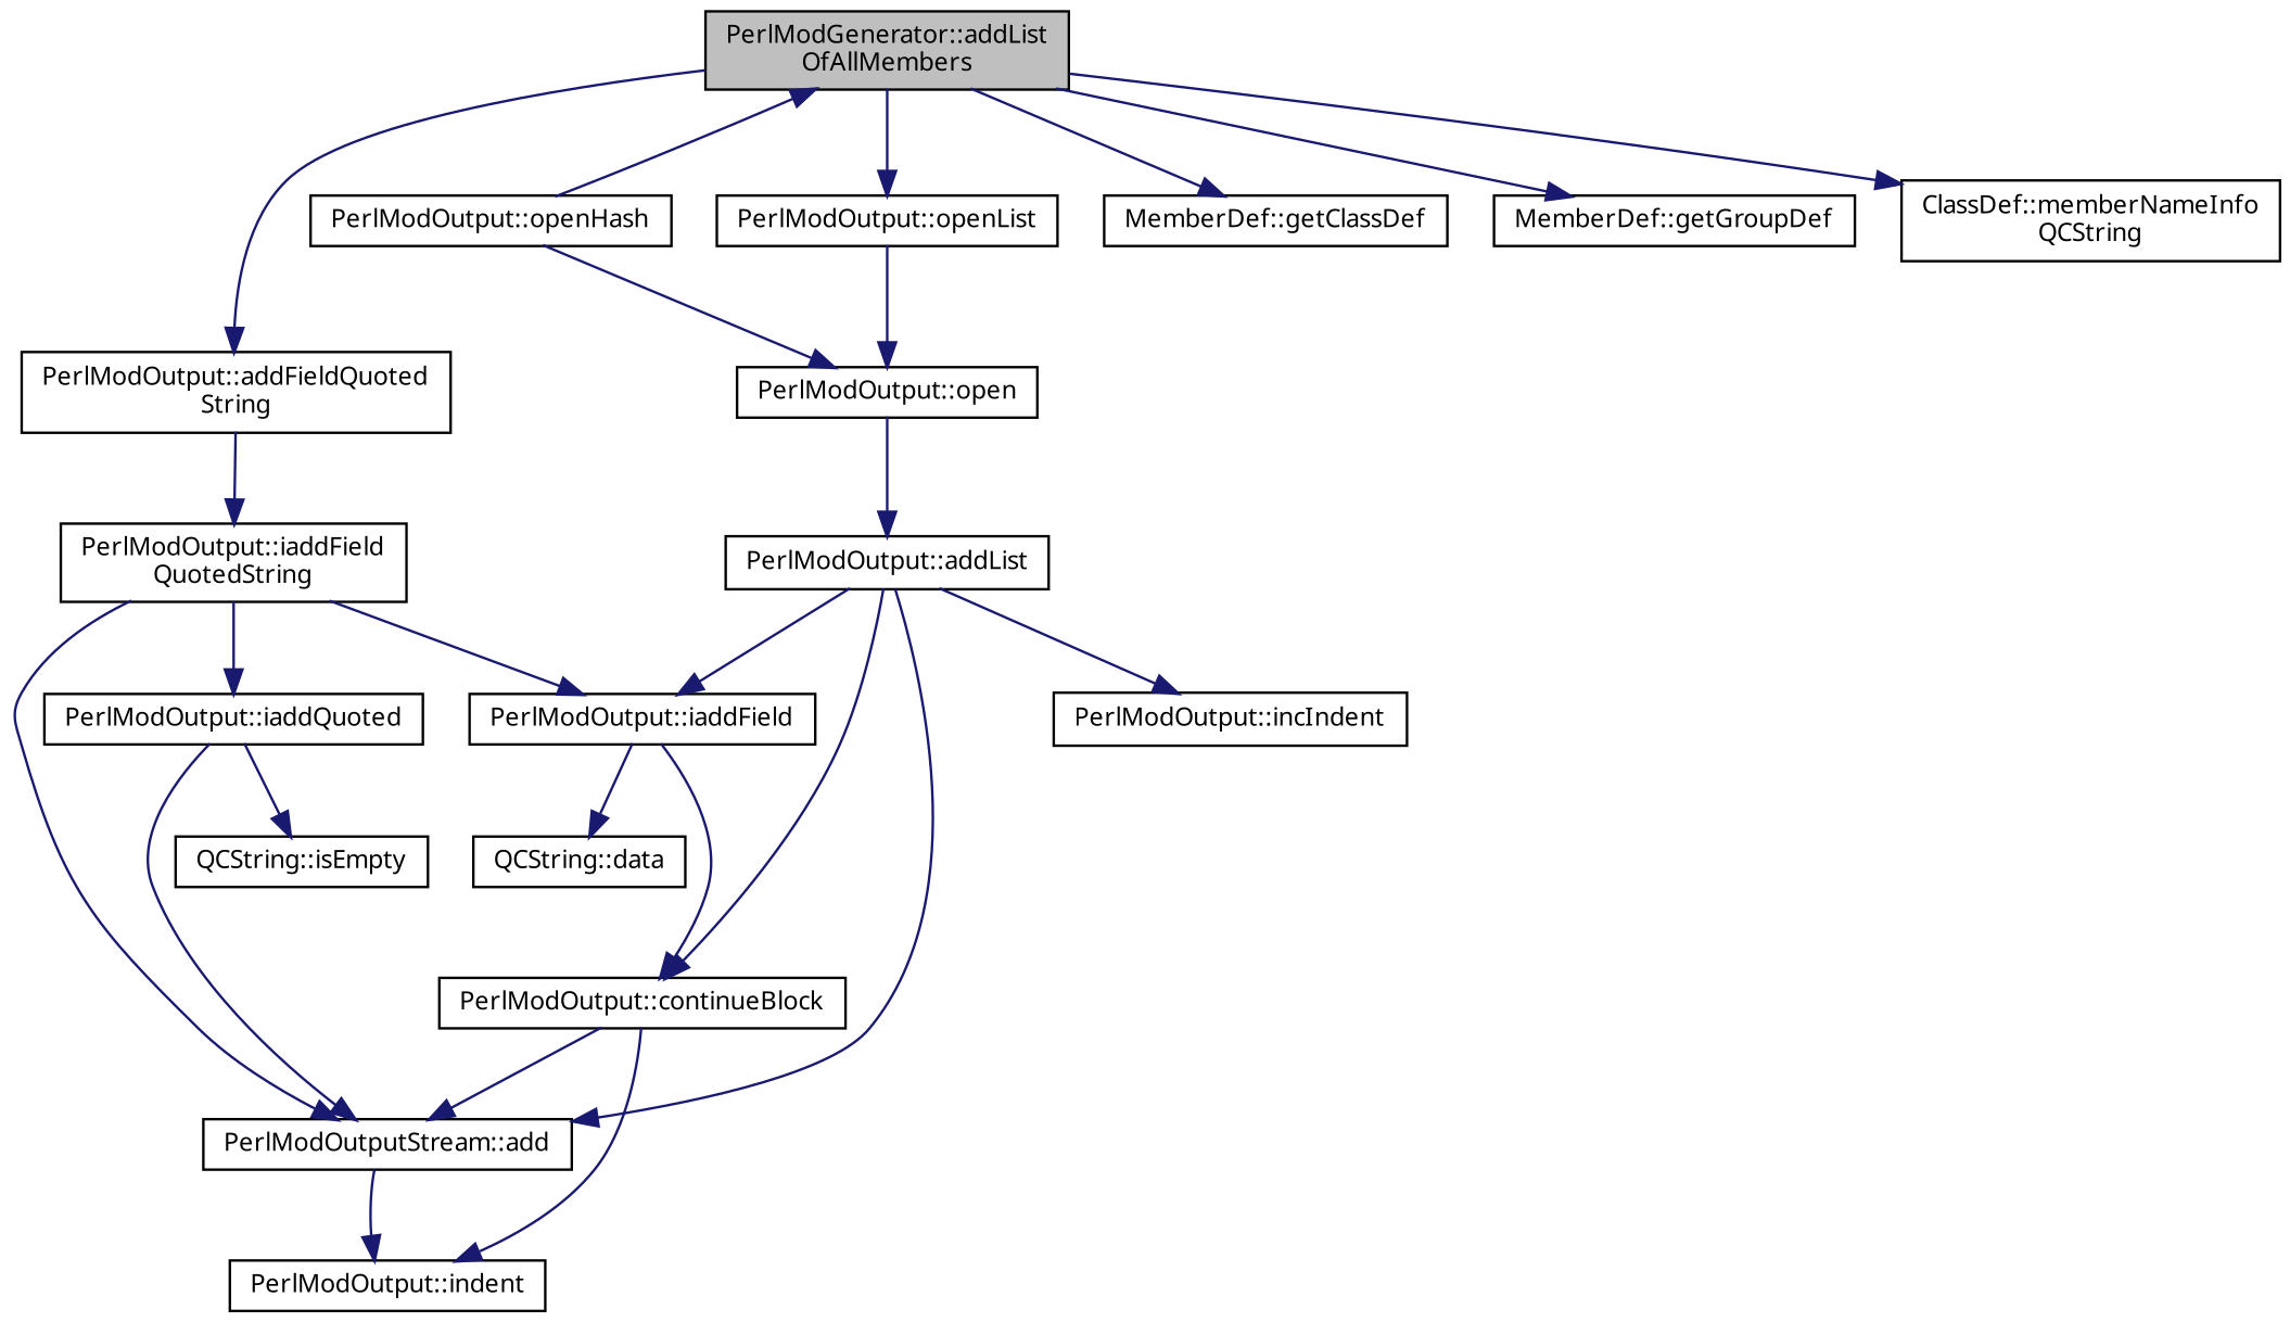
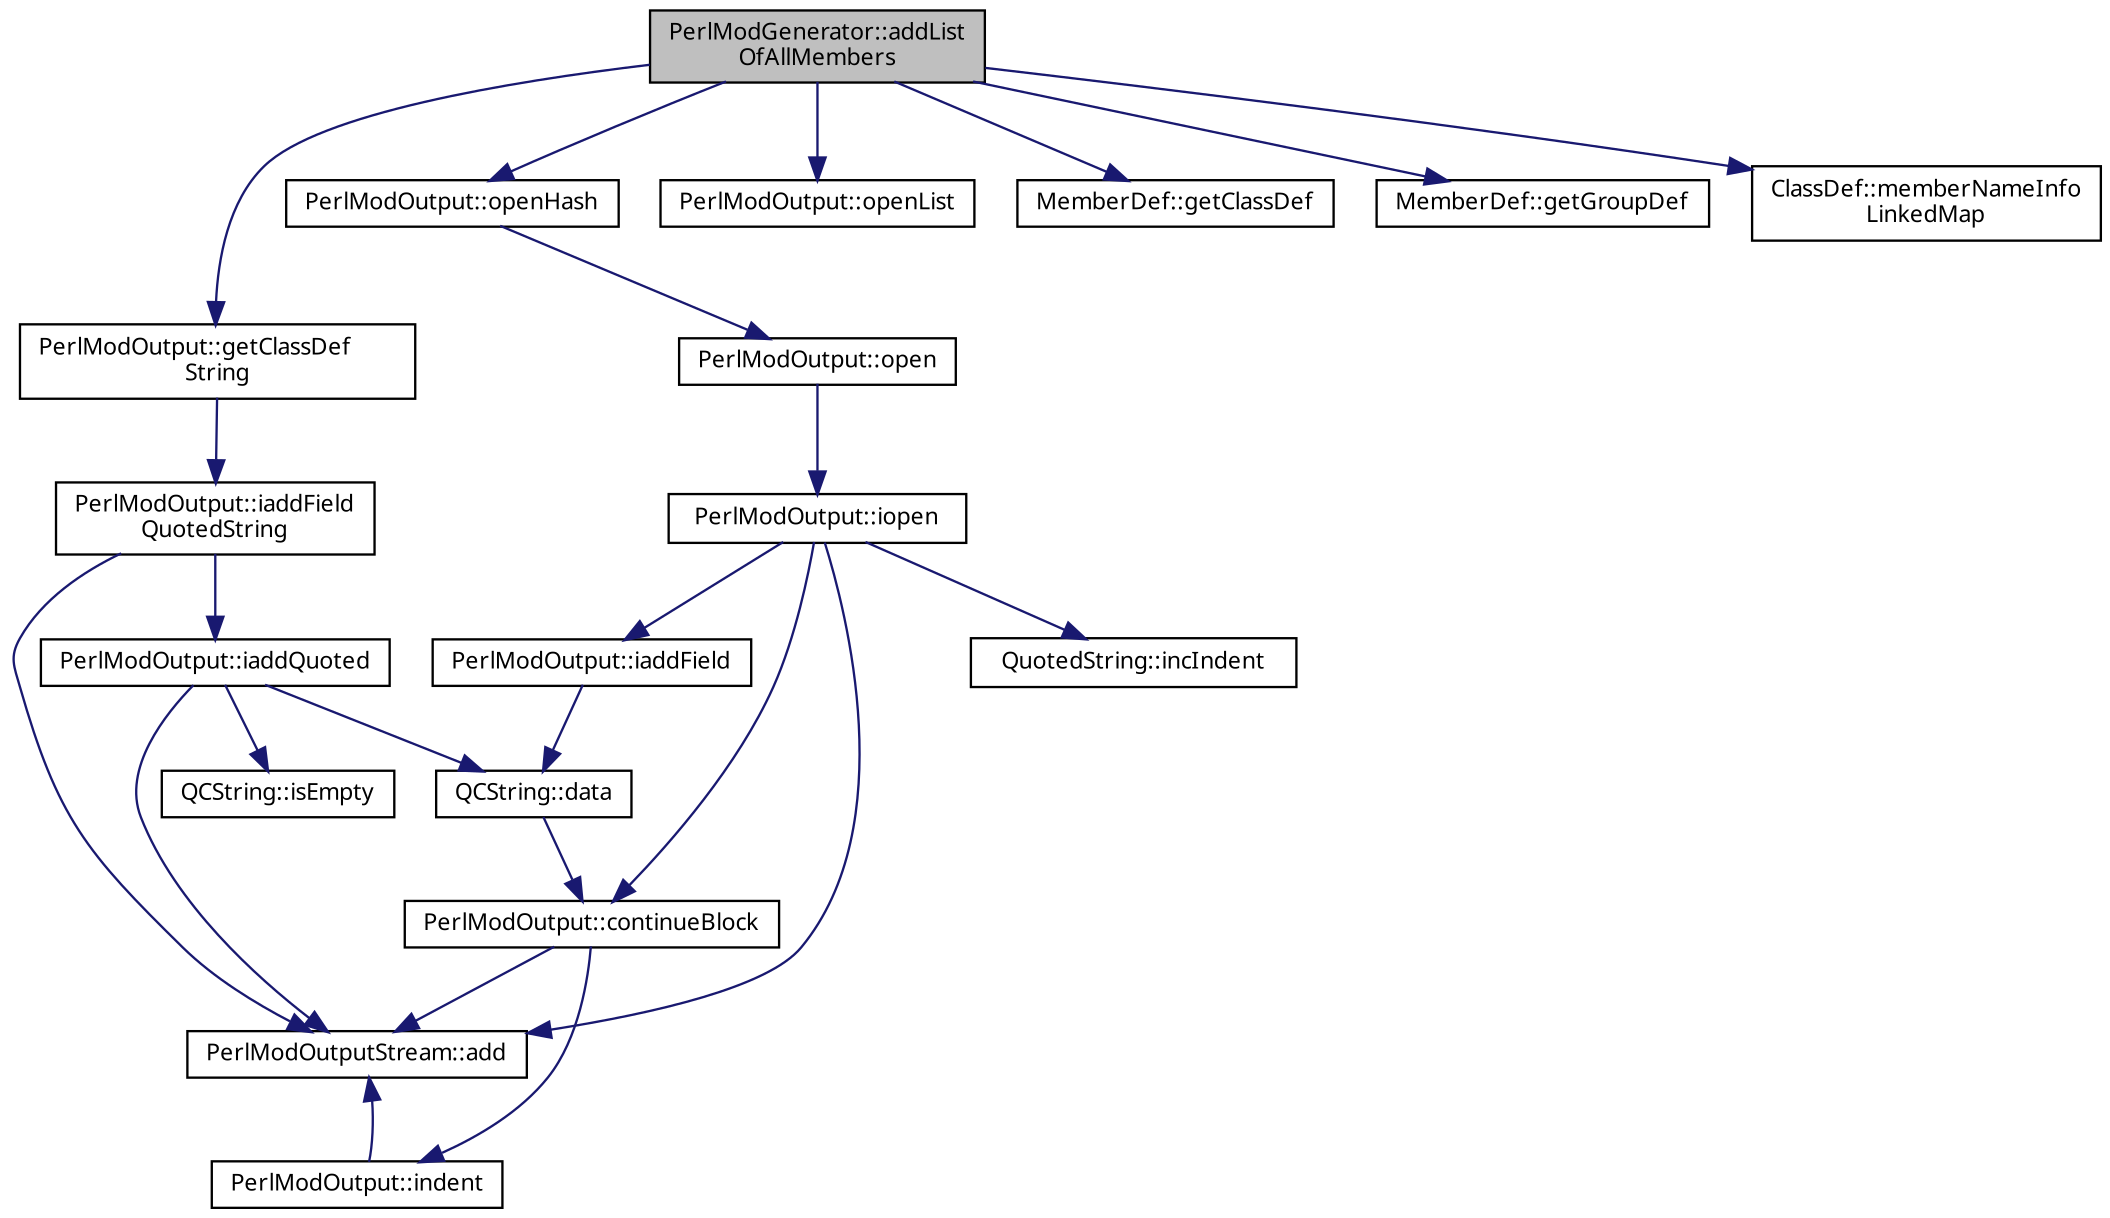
  digraph {
    fontname="Noto Sans"
    rankdir=TB
    node [color=black fillcolor=white fontname="Noto Sans" fontsize=10 shape=record style=filled]
    edge [color=midnightblue fontname="Noto Sans" fontsize=10 labelfontname=Helvetica labelfontsize=10 style=solid]
    n1 [fillcolor=grey75 fontcolor=black height=0.2 label="PerlModGenerator::addList\lOfAllMembers" width=0.4]
-   n2 [height=0.2 label="PerlModOutput::addFieldQuoted\lString" width=0.4]
+   n2 [height=0.2 label="PerlModOutput::getClassDef\lString" width=0.4]
    n3 [height=0.2 label="MemberDef::getClassDef" width=0.4]
    n4 [height=0.2 label="MemberDef::getGroupDef" width=0.4]
-   n5 [height=0.2 label="ClassDef::memberNameInfo\lQCString" width=0.4]
+   n5 [height=0.2 label="ClassDef::memberNameInfo\lLinkedMap" width=0.4]
    n6 [height=0.2 label="PerlModOutput::openHash" width=0.4]
    n7 [height=0.2 label="PerlModOutput::openList" width=0.4]
    n8 [height=0.2 label="PerlModOutput::iaddField\lQuotedString" width=0.4]
    n9 [height=0.2 label="PerlModOutput::open" width=0.4]
    n10 [height=0.2 label="PerlModOutputStream::add" width=0.4]
    n11 [height=0.2 label="PerlModOutput::iaddField" width=0.4]
    n12 [height=0.2 label="PerlModOutput::iaddQuoted" width=0.4]
    n13 [height=0.2 label="PerlModOutput::continueBlock" width=0.4]
    n14 [height=0.2 label="QCString::data" width=0.4]
    n15 [height=0.2 label="QCString::isEmpty" width=0.4]
    n16 [height=0.2 label="PerlModOutput::indent" width=0.4]
-   n17 [height=0.2 label="PerlModOutput::addList" width=0.4]
-   n18 [height=0.2 label="PerlModOutput::incIndent" width=0.4]
+   n17 [height=0.2 label="PerlModOutput::iopen" width=0.4]
+   n18 [height=0.2 label="QuotedString::incIndent" width=0.4]
    n1 -> n2
    n1 -> n3
    n1 -> n4
    n1 -> n5
-   n6 -> n1
+   n1 -> n6
    n1 -> n7
    n2 -> n8
    n6 -> n9
-   n7 -> n9
    n8 -> n10
-   n8 -> n11
    n8 -> n12
    n9 -> n17
-   n11 -> n13
+   n14 -> n13
    n11 -> n14
    n12 -> n10
+   n12 -> n14
    n12 -> n15
    n13 -> n10
    n13 -> n16
-   n10 -> n16
+   n16 -> n10
    n17 -> n10
    n17 -> n11
    n17 -> n13
    n17 -> n18
  }
